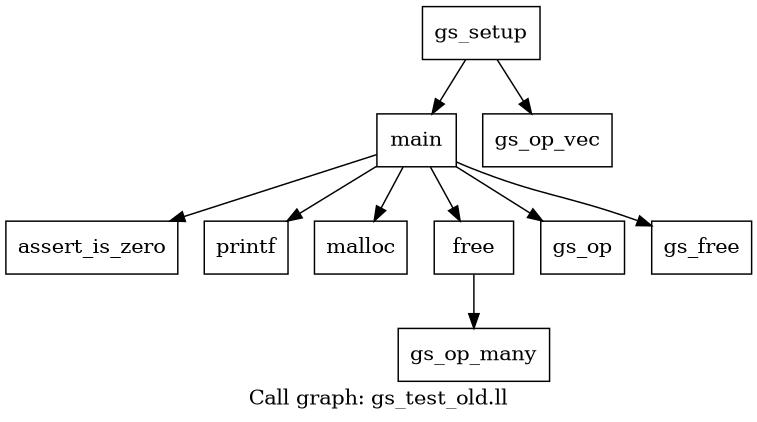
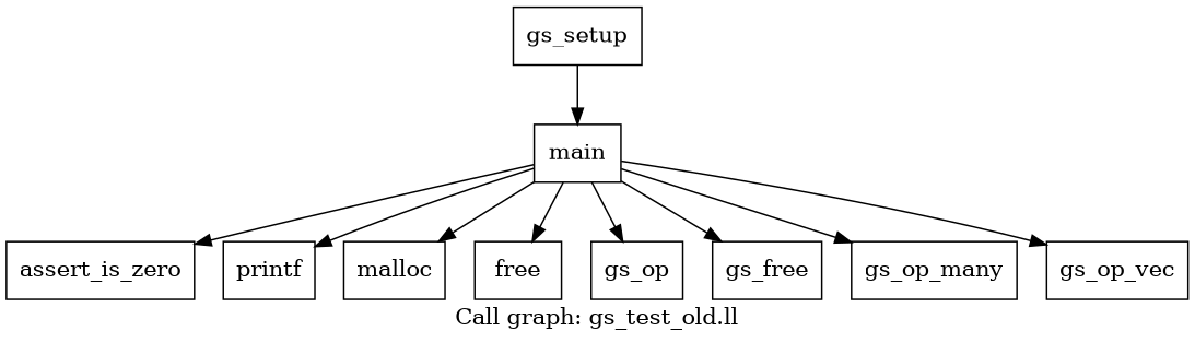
  digraph {
    label="Call graph: gs_test_old.ll"
    node [shape=record]
    n1 [label="{assert_is_zero}"]
    n2 [label="{printf}"]
    n3 [label="{main}"]
    n4 [label="{malloc}"]
    n5 [label="{free}"]
    n6 [label="{gs_op}"]
    n7 [label="{gs_free}"]
    n8 [label="{gs_op_many}"]
    n9 [label="{gs_op_vec}"]
    n10 [label="{gs_setup}"]
    n3 -> n1
    n3 -> n2
    n3 -> n4
    n3 -> n5
    n3 -> n6
    n3 -> n7
-   n5 -> n8
-   n10 -> n9
+   n3 -> n8
+   n3 -> n9
    n10 -> n3
  }
